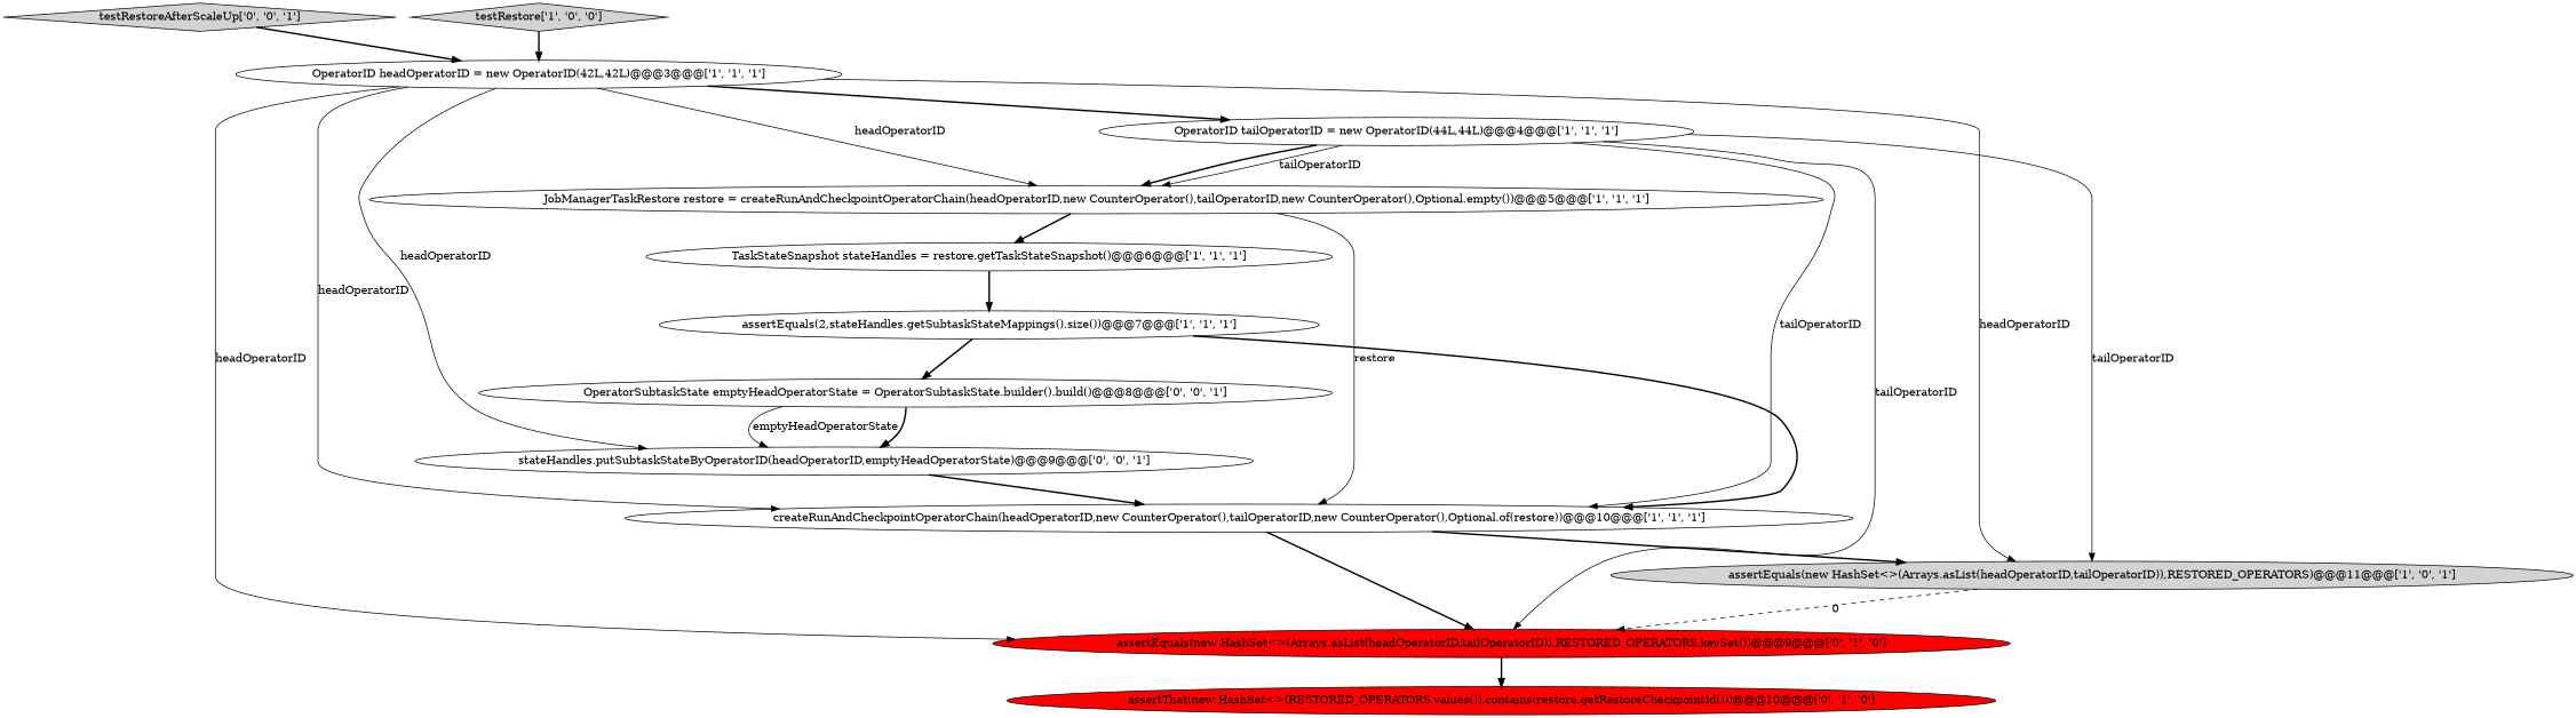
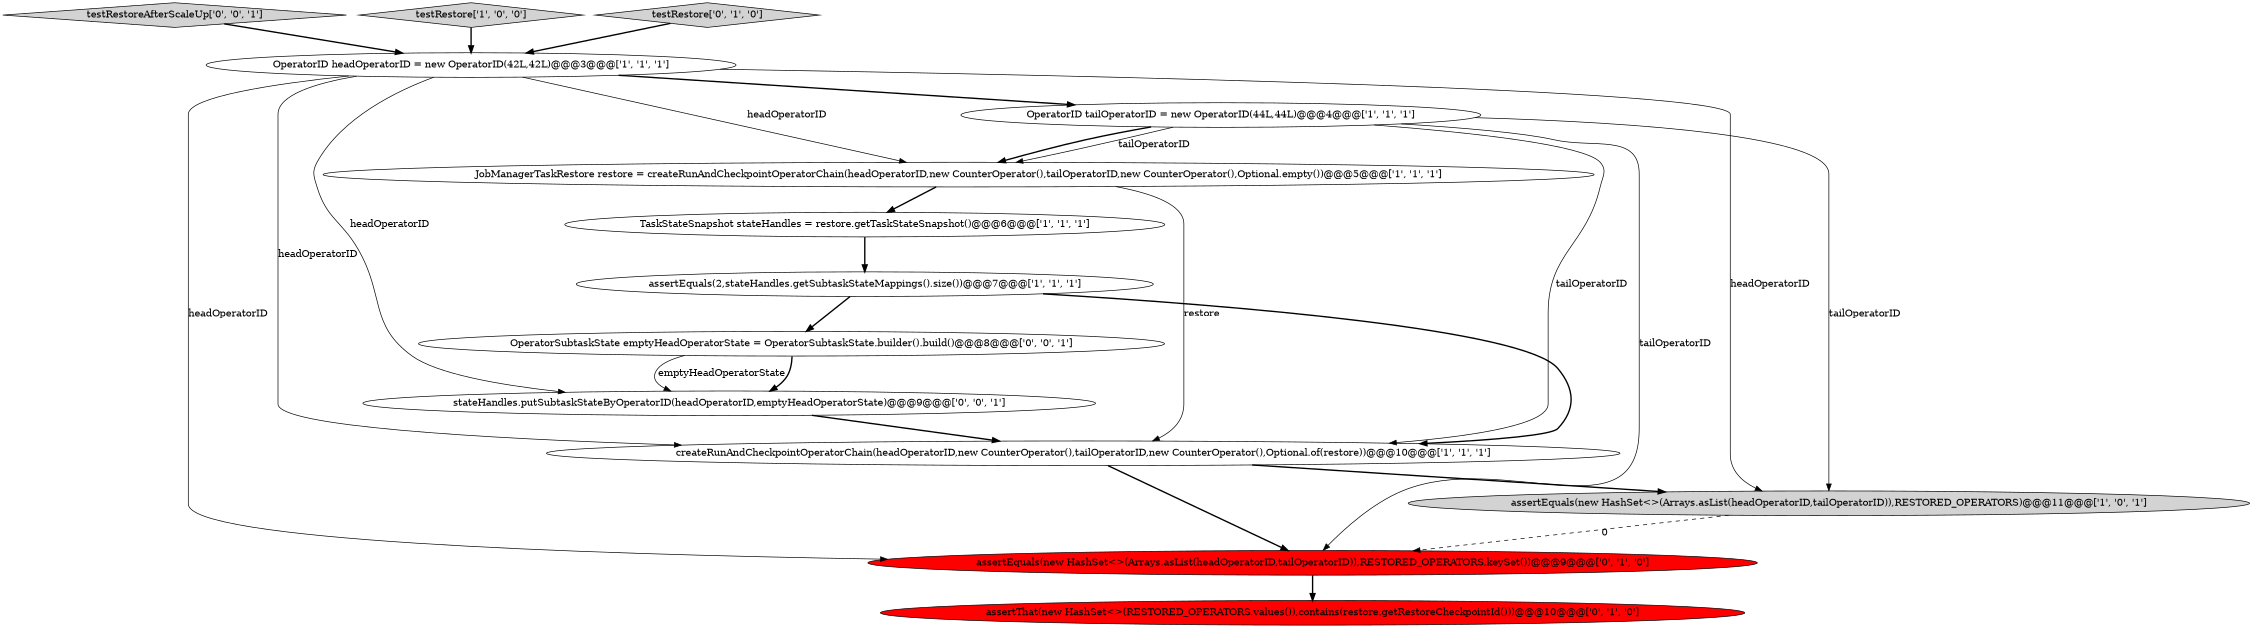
  digraph {
    node [fillcolor=white shape=ellipse style=filled]
    edge [style=bold]
    n1 [label="OperatorID headOperatorID = new OperatorID(42L,42L)@@@3@@@['1', '1', '1']"]
    n2 [fillcolor=red label="assertEquals(new HashSet<>(Arrays.asList(headOperatorID,tailOperatorID)),RESTORED_OPERATORS.keySet())@@@9@@@['0', '1', '0']"]
    n3 [label="stateHandles.putSubtaskStateByOperatorID(headOperatorID,emptyHeadOperatorState)@@@9@@@['0', '0', '1']"]
    n4 [label="JobManagerTaskRestore restore = createRunAndCheckpointOperatorChain(headOperatorID,new CounterOperator(),tailOperatorID,new CounterOperator(),Optional.empty())@@@5@@@['1', '1', '1']"]
    n5 [label="createRunAndCheckpointOperatorChain(headOperatorID,new CounterOperator(),tailOperatorID,new CounterOperator(),Optional.of(restore))@@@10@@@['1', '1', '1']"]
    n6 [label="OperatorID tailOperatorID = new OperatorID(44L,44L)@@@4@@@['1', '1', '1']"]
    n7 [fillcolor=lightgray label="assertEquals(new HashSet<>(Arrays.asList(headOperatorID,tailOperatorID)),RESTORED_OPERATORS)@@@11@@@['1', '0', '1']"]
    n8 [fillcolor=red label="assertThat(new HashSet<>(RESTORED_OPERATORS.values()),contains(restore.getRestoreCheckpointId()))@@@10@@@['0', '1', '0']"]
    n9 [label="assertEquals(2,stateHandles.getSubtaskStateMappings().size())@@@7@@@['1', '1', '1']"]
    n10 [label="OperatorSubtaskState emptyHeadOperatorState = OperatorSubtaskState.builder().build()@@@8@@@['0', '0', '1']"]
    n11 [fillcolor=lightgray label="testRestoreAfterScaleUp['0', '0', '1']" shape=diamond]
    n12 [label="TaskStateSnapshot stateHandles = restore.getTaskStateSnapshot()@@@6@@@['1', '1', '1']"]
    n13 [fillcolor=lightgray label="testRestore['1', '0', '0']" shape=diamond]
+   n14 [fillcolor=lightgray label="testRestore['0', '1', '0']" shape=diamond]
    n1 -> n2 [label=headOperatorID style=solid]
    n1 -> n3 [label=headOperatorID style=solid]
    n1 -> n4 [label=headOperatorID style=solid]
    n1 -> n5 [label=headOperatorID style=solid]
    n1 -> n6
    n1 -> n7 [label=headOperatorID style=solid]
    n2 -> n8
    n3 -> n5
    n4 -> n5 [label=restore style=solid]
    n4 -> n12
    n5 -> n2
    n5 -> n7
    n6 -> n2 [label=tailOperatorID style=solid]
    n6 -> n4
    n6 -> n4 [label=tailOperatorID style=solid]
    n6 -> n5 [label=tailOperatorID style=solid]
    n6 -> n7 [label=tailOperatorID style=solid]
    n7 -> n2 [label=0 style=dashed]
    n9 -> n5
    n9 -> n10
    n10 -> n3 [label=emptyHeadOperatorState style=solid]
    n10 -> n3
    n11 -> n1
    n12 -> n9
    n13 -> n1
+   n14 -> n1
  }
